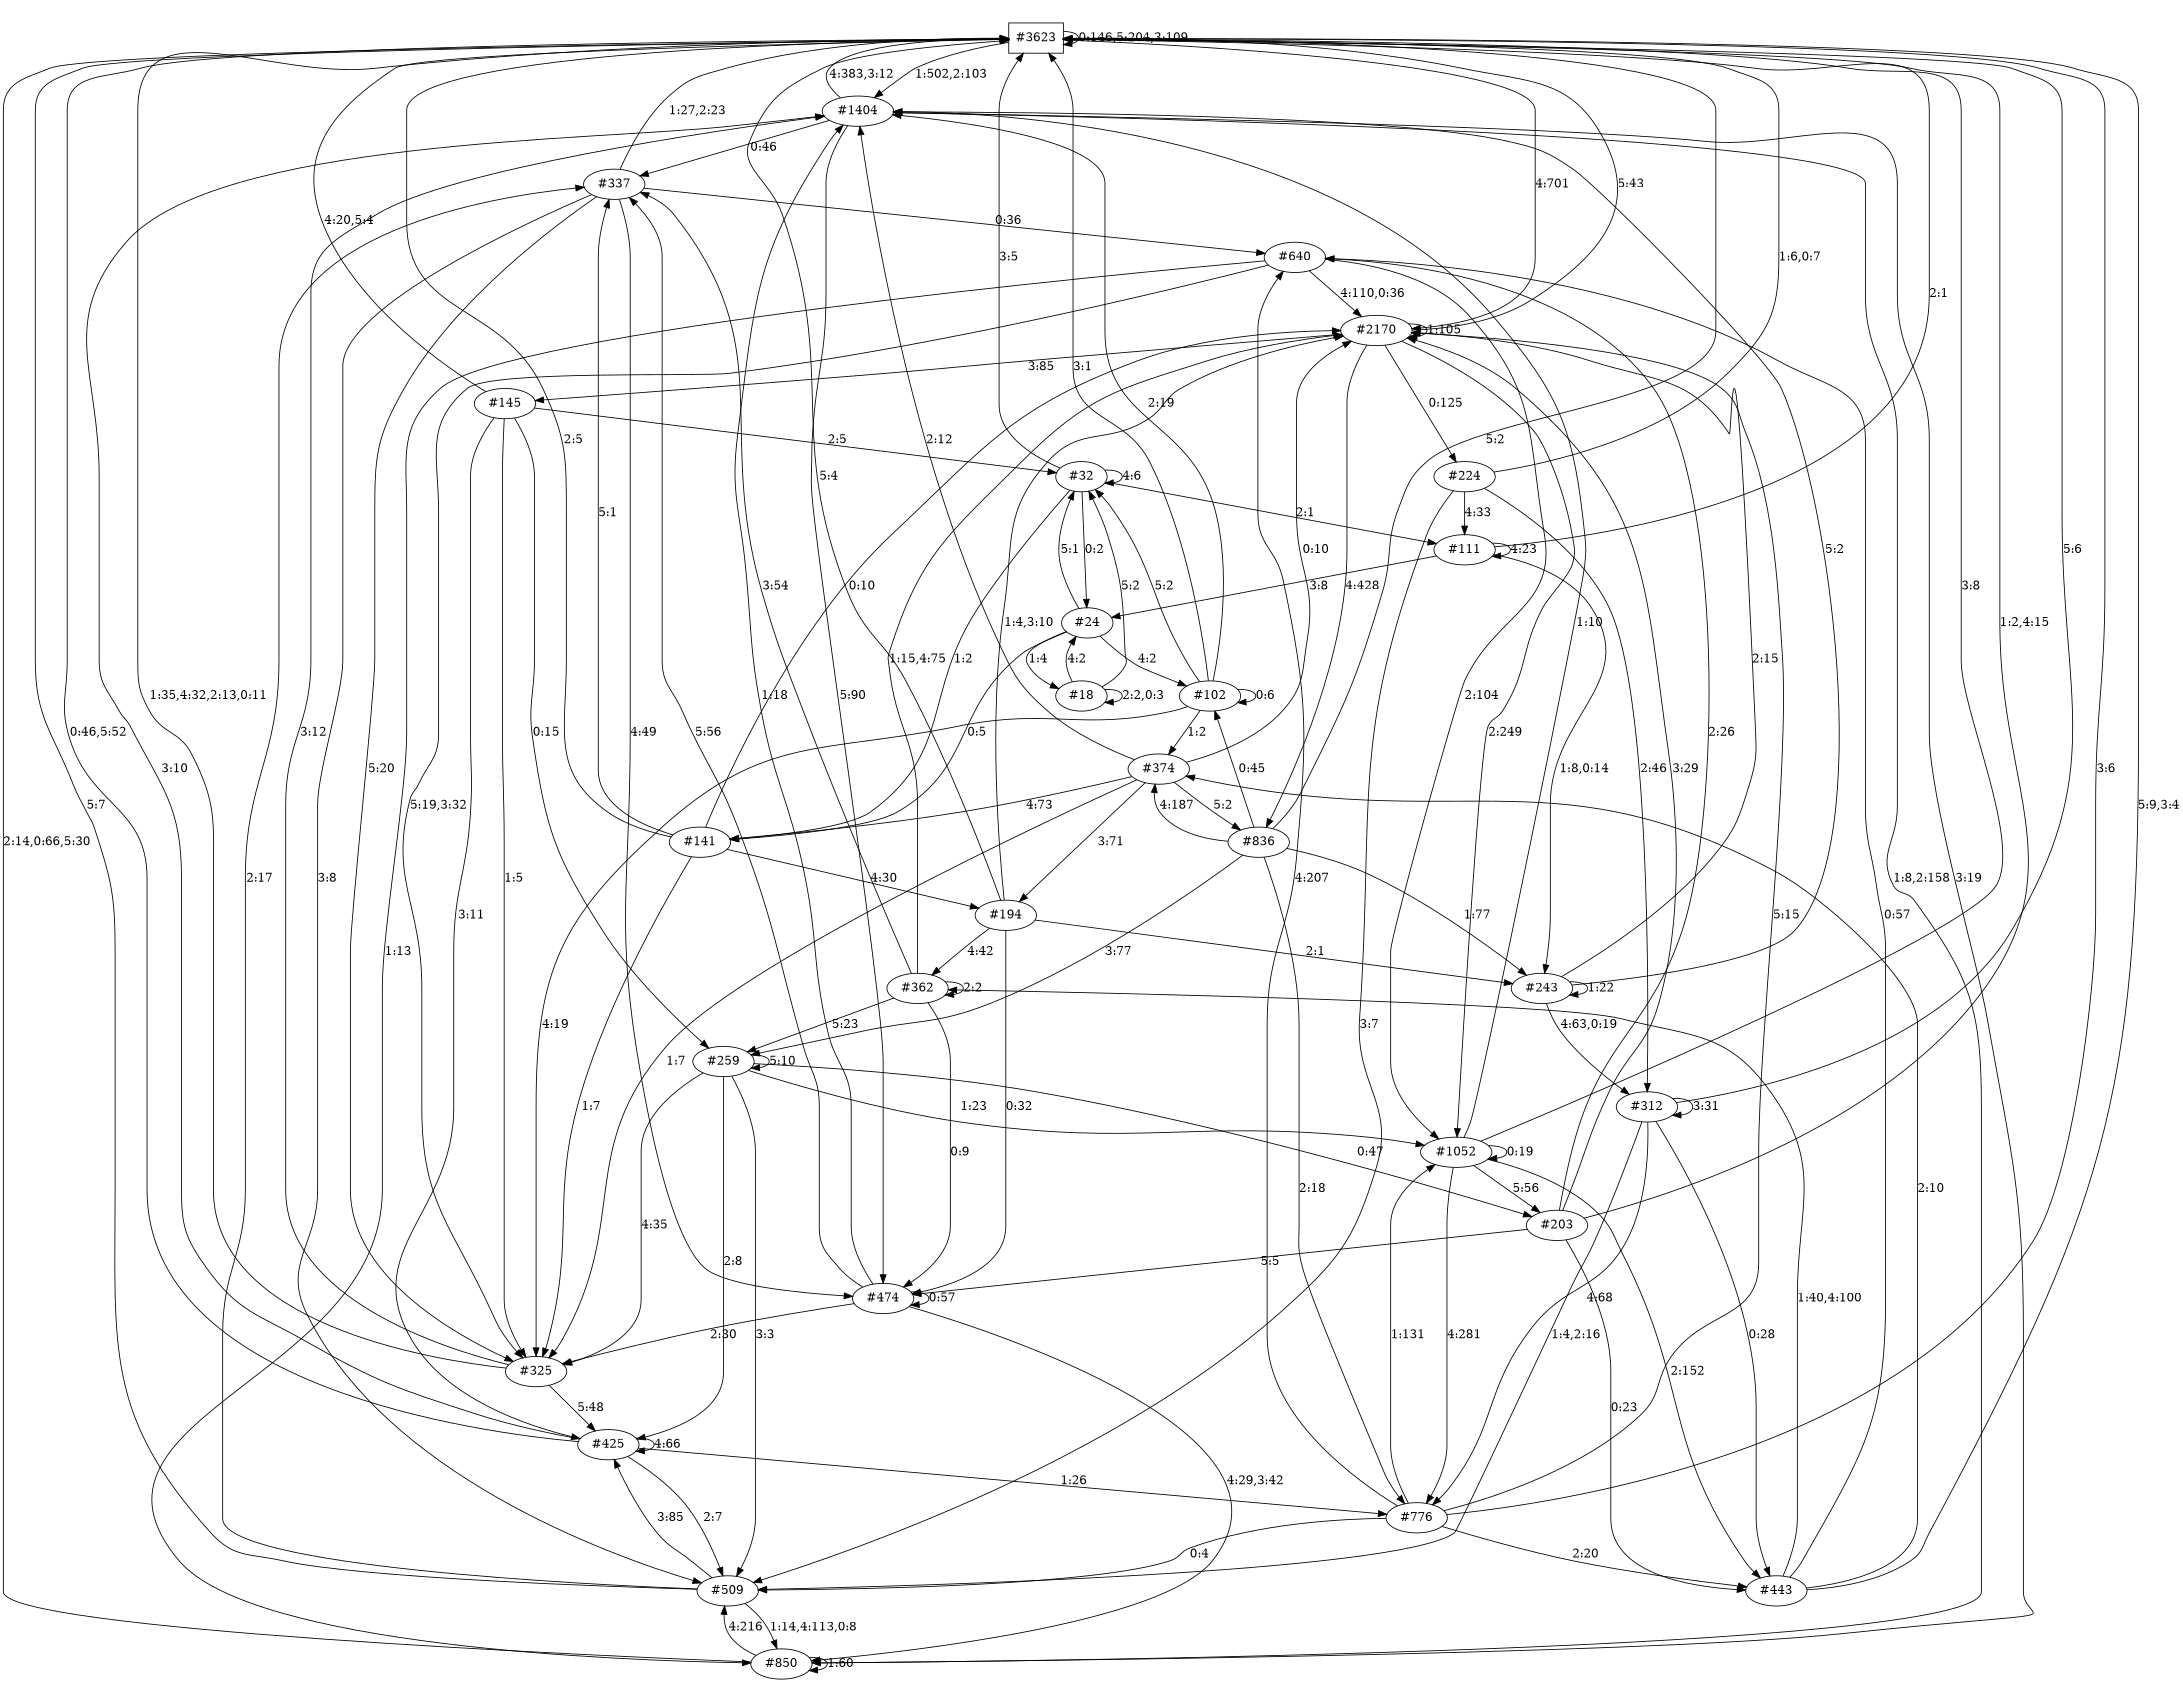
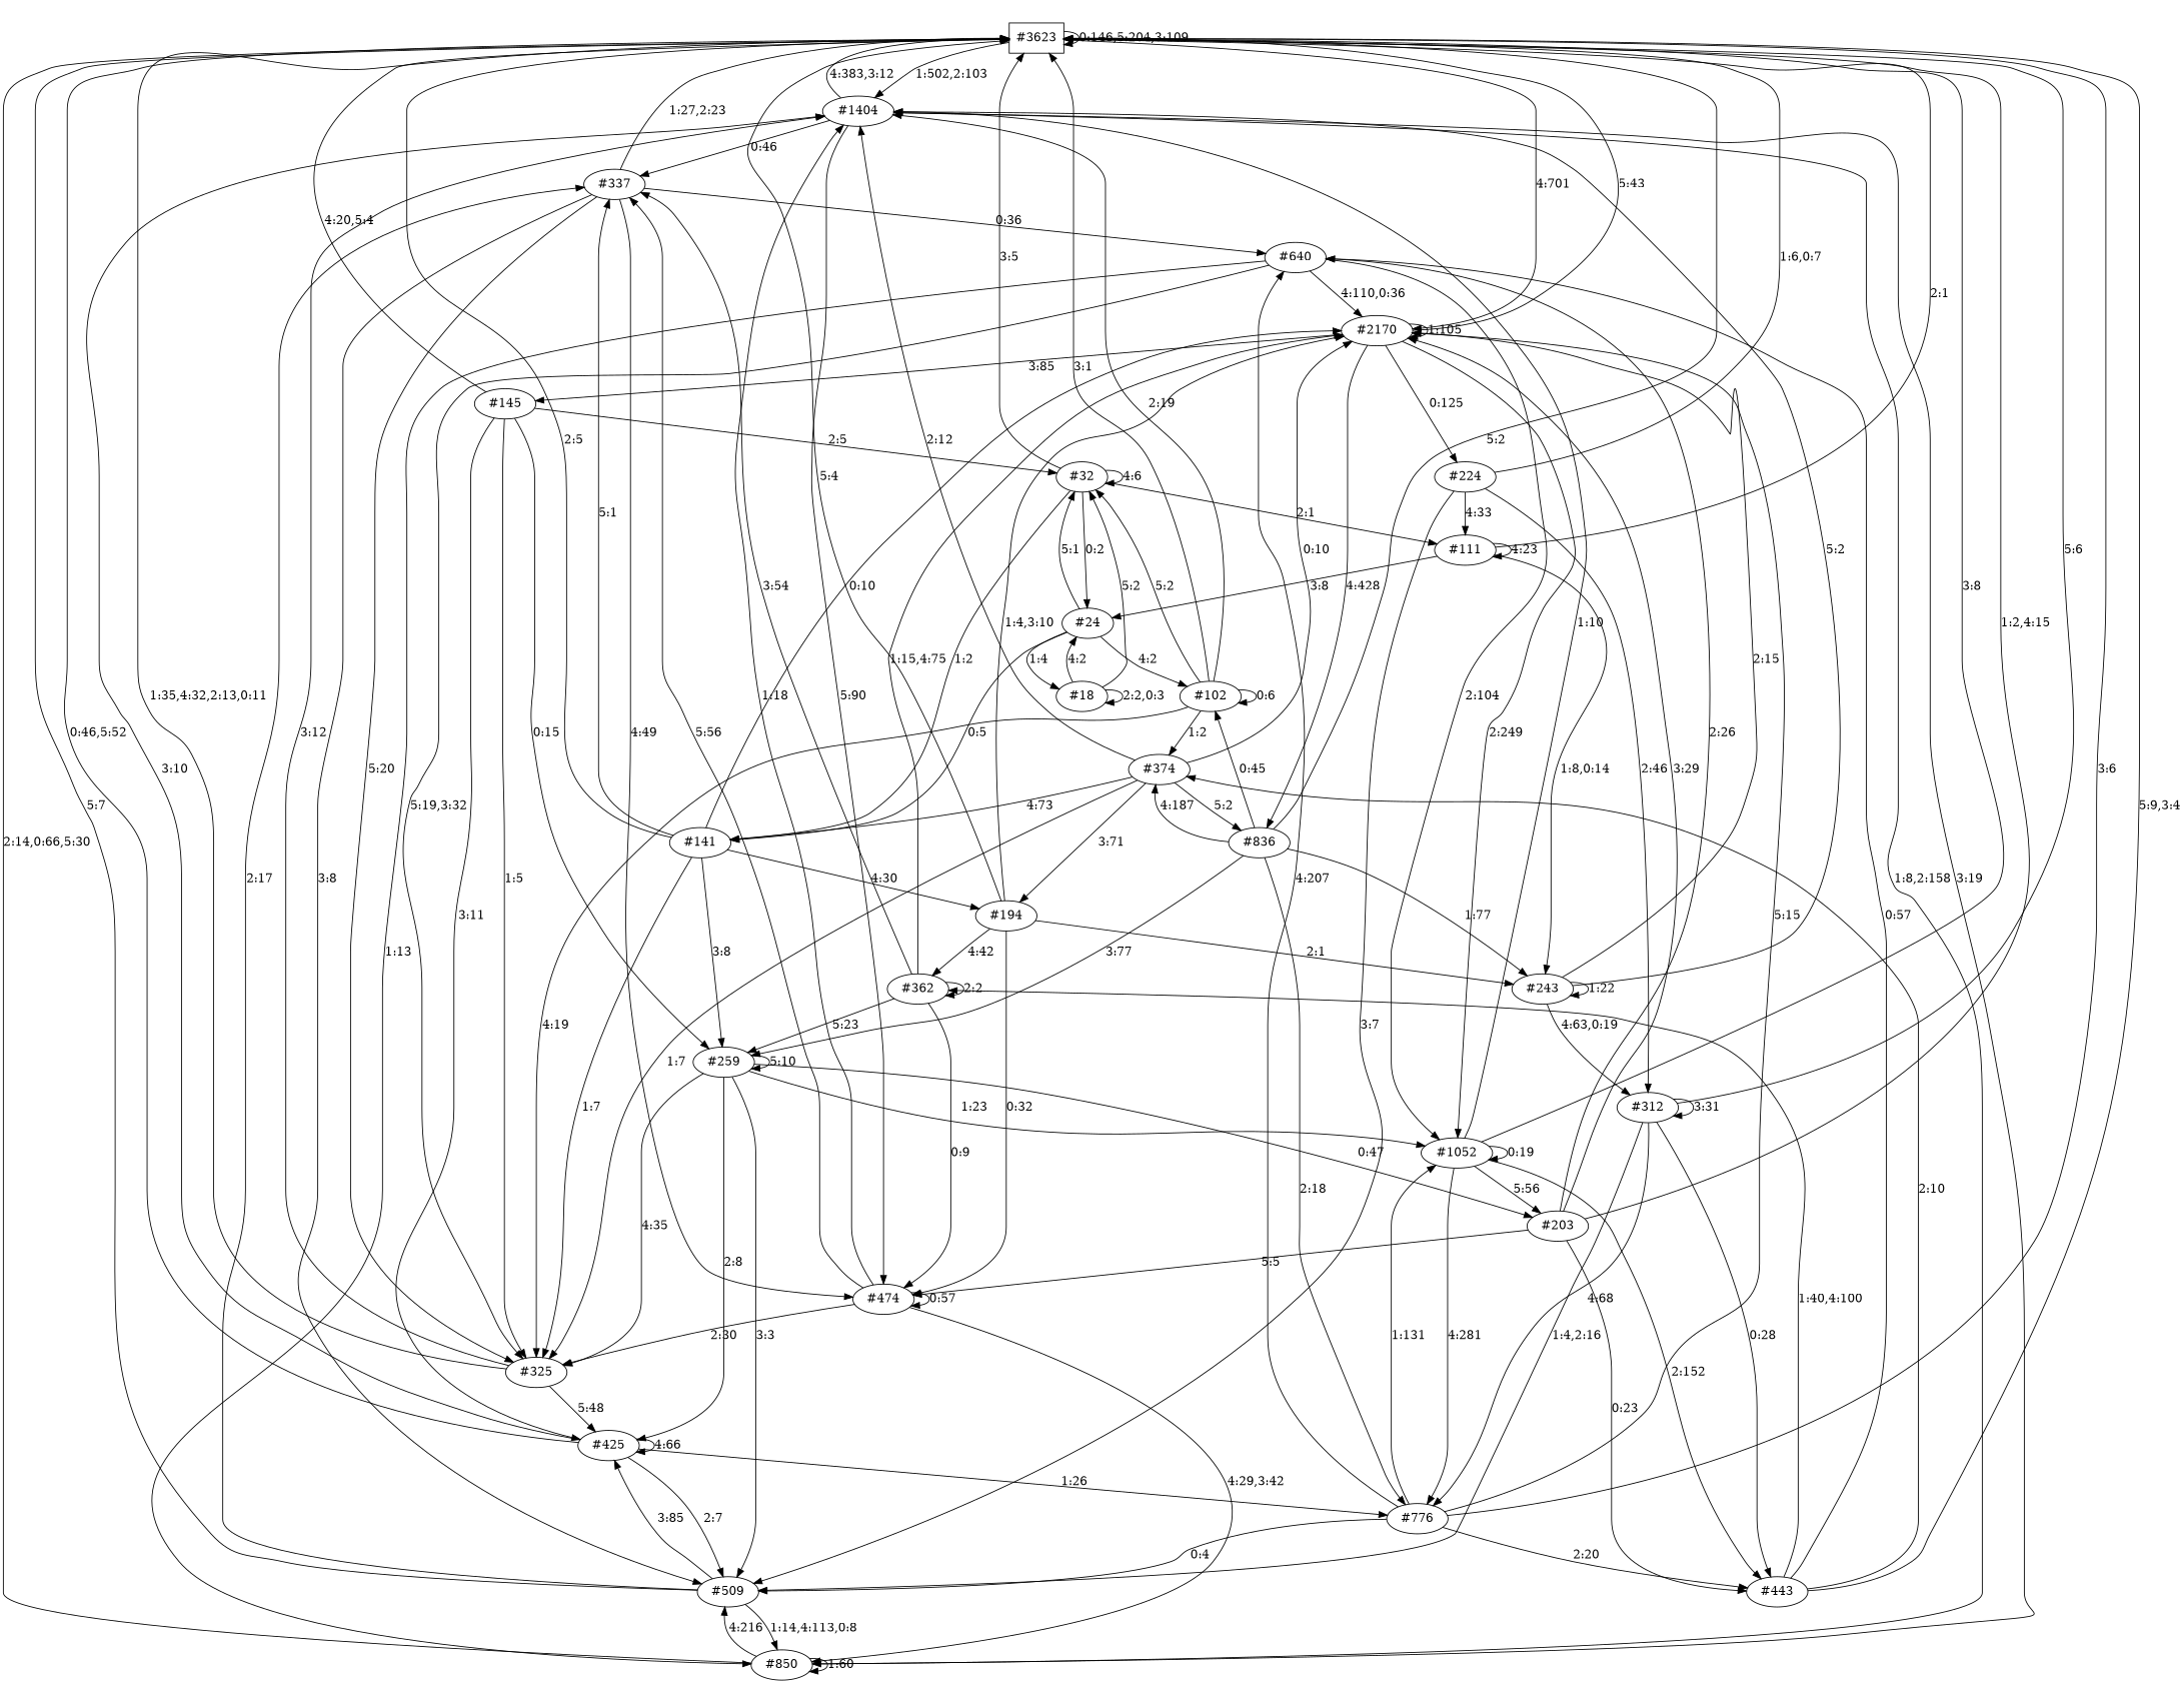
  digraph {
    n1 [label="#3623" shape=box]
    n2 [label="#1404"]
    n3 [label="#2170"]
    n4 [label="#850"]
    n5 [label="#474"]
    n6 [label="#337"]
    n7 [label="#836"]
    n8 [label="#1052"]
    n9 [label="#224"]
    n10 [label="#145"]
    n11 [label="#509"]
    n12 [label="#325"]
    n13 [label="#640"]
    n14 [label="#776"]
    n15 [label="#374"]
    n16 [label="#102"]
    n17 [label="#243"]
    n18 [label="#259"]
    n19 [label="#443"]
    n20 [label="#203"]
    n21 [label="#312"]
    n22 [label="#111"]
    n23 [label="#425"]
    n24 [label="#32"]
    n25 [label="#362"]
    n26 [label="#194"]
    n27 [label="#141"]
    n28 [label="#24"]
    n29 [label="#18"]
    n1 -> n1 [label="0:146,5:204,3:109"]
    n1 -> n2 [label="1:502,2:103"]
    n1 -> n3 [label="4:701"]
    n2 -> n1 [label="4:383,3:12"]
    n2 -> n4 [label="1:8,2:158"]
    n2 -> n5 [label="5:90"]
    n2 -> n6 [label="0:46"]
    n3 -> n1 [label="5:43"]
    n3 -> n3 [label="1:105"]
    n3 -> n7 [label="4:428"]
    n3 -> n8 [label="2:249"]
    n3 -> n9 [label="0:125"]
    n3 -> n10 [label="3:85"]
    n4 -> n1 [label="2:14,0:66,5:30"]
    n4 -> n2 [label="3:19"]
    n4 -> n4 [label="1:60"]
    n4 -> n11 [label="4:216"]
    n5 -> n2 [label="1:18"]
    n5 -> n4 [label="4:29,3:42"]
    n5 -> n5 [label="0:57"]
    n5 -> n6 [label="5:56"]
    n5 -> n12 [label="2:30"]
    n6 -> n1 [label="1:27,2:23"]
    n6 -> n5 [label="4:49"]
    n6 -> n11 [label="3:8"]
    n6 -> n12 [label="5:20"]
    n6 -> n13 [label="0:36"]
    n7 -> n1 [label="5:2"]
    n7 -> n14 [label="2:18"]
    n7 -> n15 [label="4:187"]
    n7 -> n16 [label="0:45"]
    n7 -> n17 [label="1:77"]
    n7 -> n18 [label="3:77"]
    n8 -> n1 [label="3:8"]
    n8 -> n2 [label="1:10"]
    n8 -> n8 [label="0:19"]
    n8 -> n14 [label="4:281"]
    n8 -> n19 [label="2:152"]
    n8 -> n20 [label="5:56"]
    n9 -> n1 [label="1:6,0:7"]
    n9 -> n11 [label="3:7"]
    n9 -> n21 [label="2:46"]
    n9 -> n22 [label="4:33"]
    n10 -> n1 [label="4:20,5:4"]
    n10 -> n12 [label="1:5"]
    n10 -> n18 [label="0:15"]
    n10 -> n23 [label="3:11"]
    n10 -> n24 [label="2:5"]
    n11 -> n1 [label="5:7"]
    n11 -> n4 [label="1:14,4:113,0:8"]
    n11 -> n6 [label="2:17"]
    n11 -> n23 [label="3:85"]
    n12 -> n1 [label="1:35,4:32,2:13,0:11"]
    n12 -> n2 [label="3:12"]
    n12 -> n23 [label="5:48"]
    n13 -> n3 [label="4:110,0:36"]
    n13 -> n4 [label="1:13"]
    n13 -> n8 [label="2:104"]
    n13 -> n12 [label="5:19,3:32"]
    n14 -> n1 [label="3:6"]
    n14 -> n3 [label="5:15"]
    n14 -> n8 [label="1:131"]
    n14 -> n11 [label="0:4"]
    n14 -> n13 [label="4:207"]
    n14 -> n19 [label="2:20"]
    n15 -> n2 [label="2:12"]
    n15 -> n3 [label="0:10"]
    n15 -> n7 [label="5:2"]
    n15 -> n12 [label="1:7"]
    n15 -> n26 [label="3:71"]
    n15 -> n27 [label="4:73"]
    n16 -> n1 [label="3:1"]
    n16 -> n2 [label="2:19"]
    n16 -> n12 [label="4:19"]
    n16 -> n15 [label="1:2"]
    n16 -> n16 [label="0:6"]
    n16 -> n24 [label="5:2"]
    n17 -> n2 [label="5:2"]
    n17 -> n3 [label="2:15"]
    n17 -> n17 [label="1:22"]
    n17 -> n21 [label="4:63,0:19"]
    n18 -> n8 [label="1:23"]
    n18 -> n11 [label="3:3"]
    n18 -> n12 [label="4:35"]
    n18 -> n18 [label="5:10"]
    n18 -> n20 [label="0:47"]
    n18 -> n23 [label="2:8"]
    n19 -> n1 [label="5:9,3:4"]
    n19 -> n13 [label="0:57"]
    n19 -> n15 [label="2:10"]
    n19 -> n25 [label="1:40,4:100"]
    n20 -> n1 [label="1:2,4:15"]
    n20 -> n3 [label="3:29"]
    n20 -> n5 [label="5:5"]
    n20 -> n13 [label="2:26"]
    n20 -> n19 [label="0:23"]
    n21 -> n1 [label="5:6"]
    n21 -> n11 [label="1:4,2:16"]
    n21 -> n14 [label="4:68"]
    n21 -> n19 [label="0:28"]
    n21 -> n21 [label="3:31"]
    n22 -> n1 [label="2:1"]
    n22 -> n17 [label="1:8,0:14"]
    n22 -> n22 [label="4:23"]
    n22 -> n28 [label="3:8"]
    n23 -> n1 [label="0:46,5:52"]
    n23 -> n2 [label="3:10"]
    n23 -> n11 [label="2:7"]
    n23 -> n14 [label="1:26"]
    n23 -> n23 [label="4:66"]
    n24 -> n1 [label="3:5"]
    n24 -> n22 [label="2:1"]
    n24 -> n24 [label="4:6"]
    n24 -> n27 [label="1:2"]
    n24 -> n28 [label="0:2"]
    n25 -> n3 [label="1:15,4:75"]
    n25 -> n5 [label="0:9"]
    n25 -> n6 [label="3:54"]
    n25 -> n18 [label="5:23"]
    n25 -> n25 [label="2:2"]
    n26 -> n1 [label="5:4"]
    n26 -> n3 [label="1:4,3:10"]
    n26 -> n5 [label="0:32"]
    n26 -> n17 [label="2:1"]
    n26 -> n25 [label="4:42"]
    n27 -> n1 [label="2:5"]
    n27 -> n3 [label="0:10"]
    n27 -> n6 [label="5:1"]
    n27 -> n12 [label="1:7"]
+   n27 -> n18 [label="3:8"]
    n27 -> n26 [label="4:30"]
    n28 -> n16 [label="4:2"]
    n28 -> n24 [label="5:1"]
    n28 -> n27 [label="0:5"]
    n28 -> n29 [label="1:4"]
    n29 -> n24 [label="5:2"]
    n29 -> n28 [label="4:2"]
    n29 -> n29 [label="2:2,0:3"]
  }
